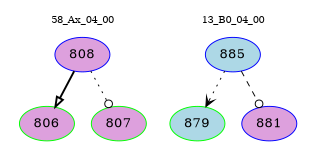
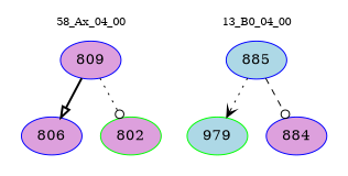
  digraph {
    node [color=blue fillcolor=plum style=filled]
    edge [arrowhead=odot color=black style=dotted]
-   n1 [label=808]
-   n2 [color=green label=806]
-   n3 [color=green label=807]
+   n1 [label=809]
+   n2 [label=806]
+   n3 [color=green label=802]
    n4 [fillcolor=lightblue label=885]
-   n5 [color=green fillcolor=lightblue label=879]
-   n6 [label=881]
+   n5 [color=green fillcolor=lightblue label=979]
+   n6 [label=884]
    subgraph cluster_1 {
      color=white
      fontsize=10
      label="58_Ax_04_00"
      n1
      n2
      n3
    }
    subgraph cluster_2 {
      color=white
      fontsize=10
      label="13_B0_04_00"
      n4
      n5
      n6
    }
    n1 -> n2 [arrowhead=onormal style=bold]
    n1 -> n3
    n4 -> n5 [arrowhead=vee]
    n4 -> n6 [style=dashed]
  }
